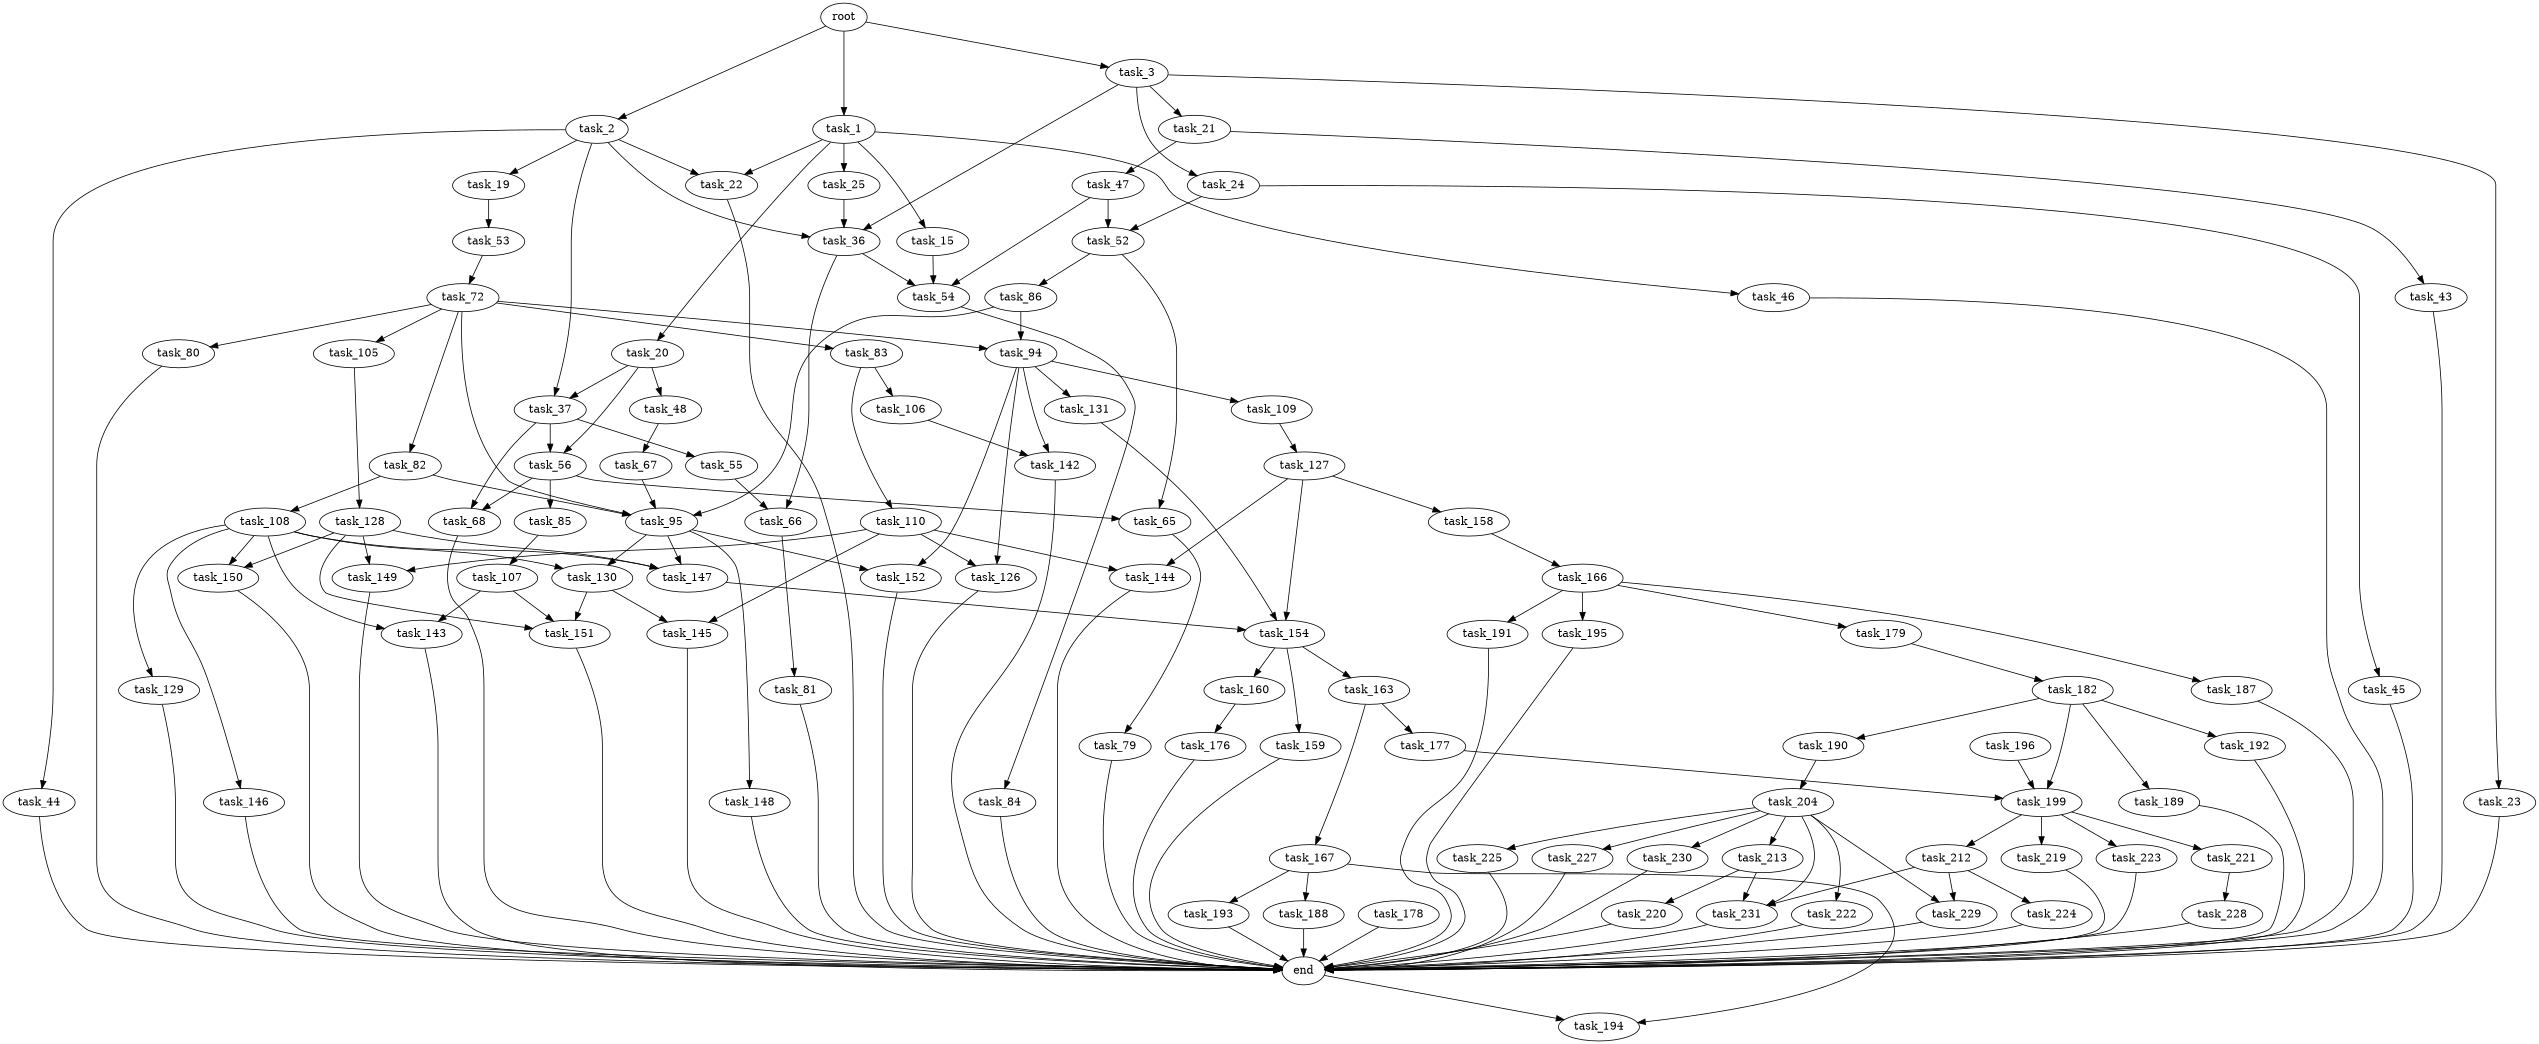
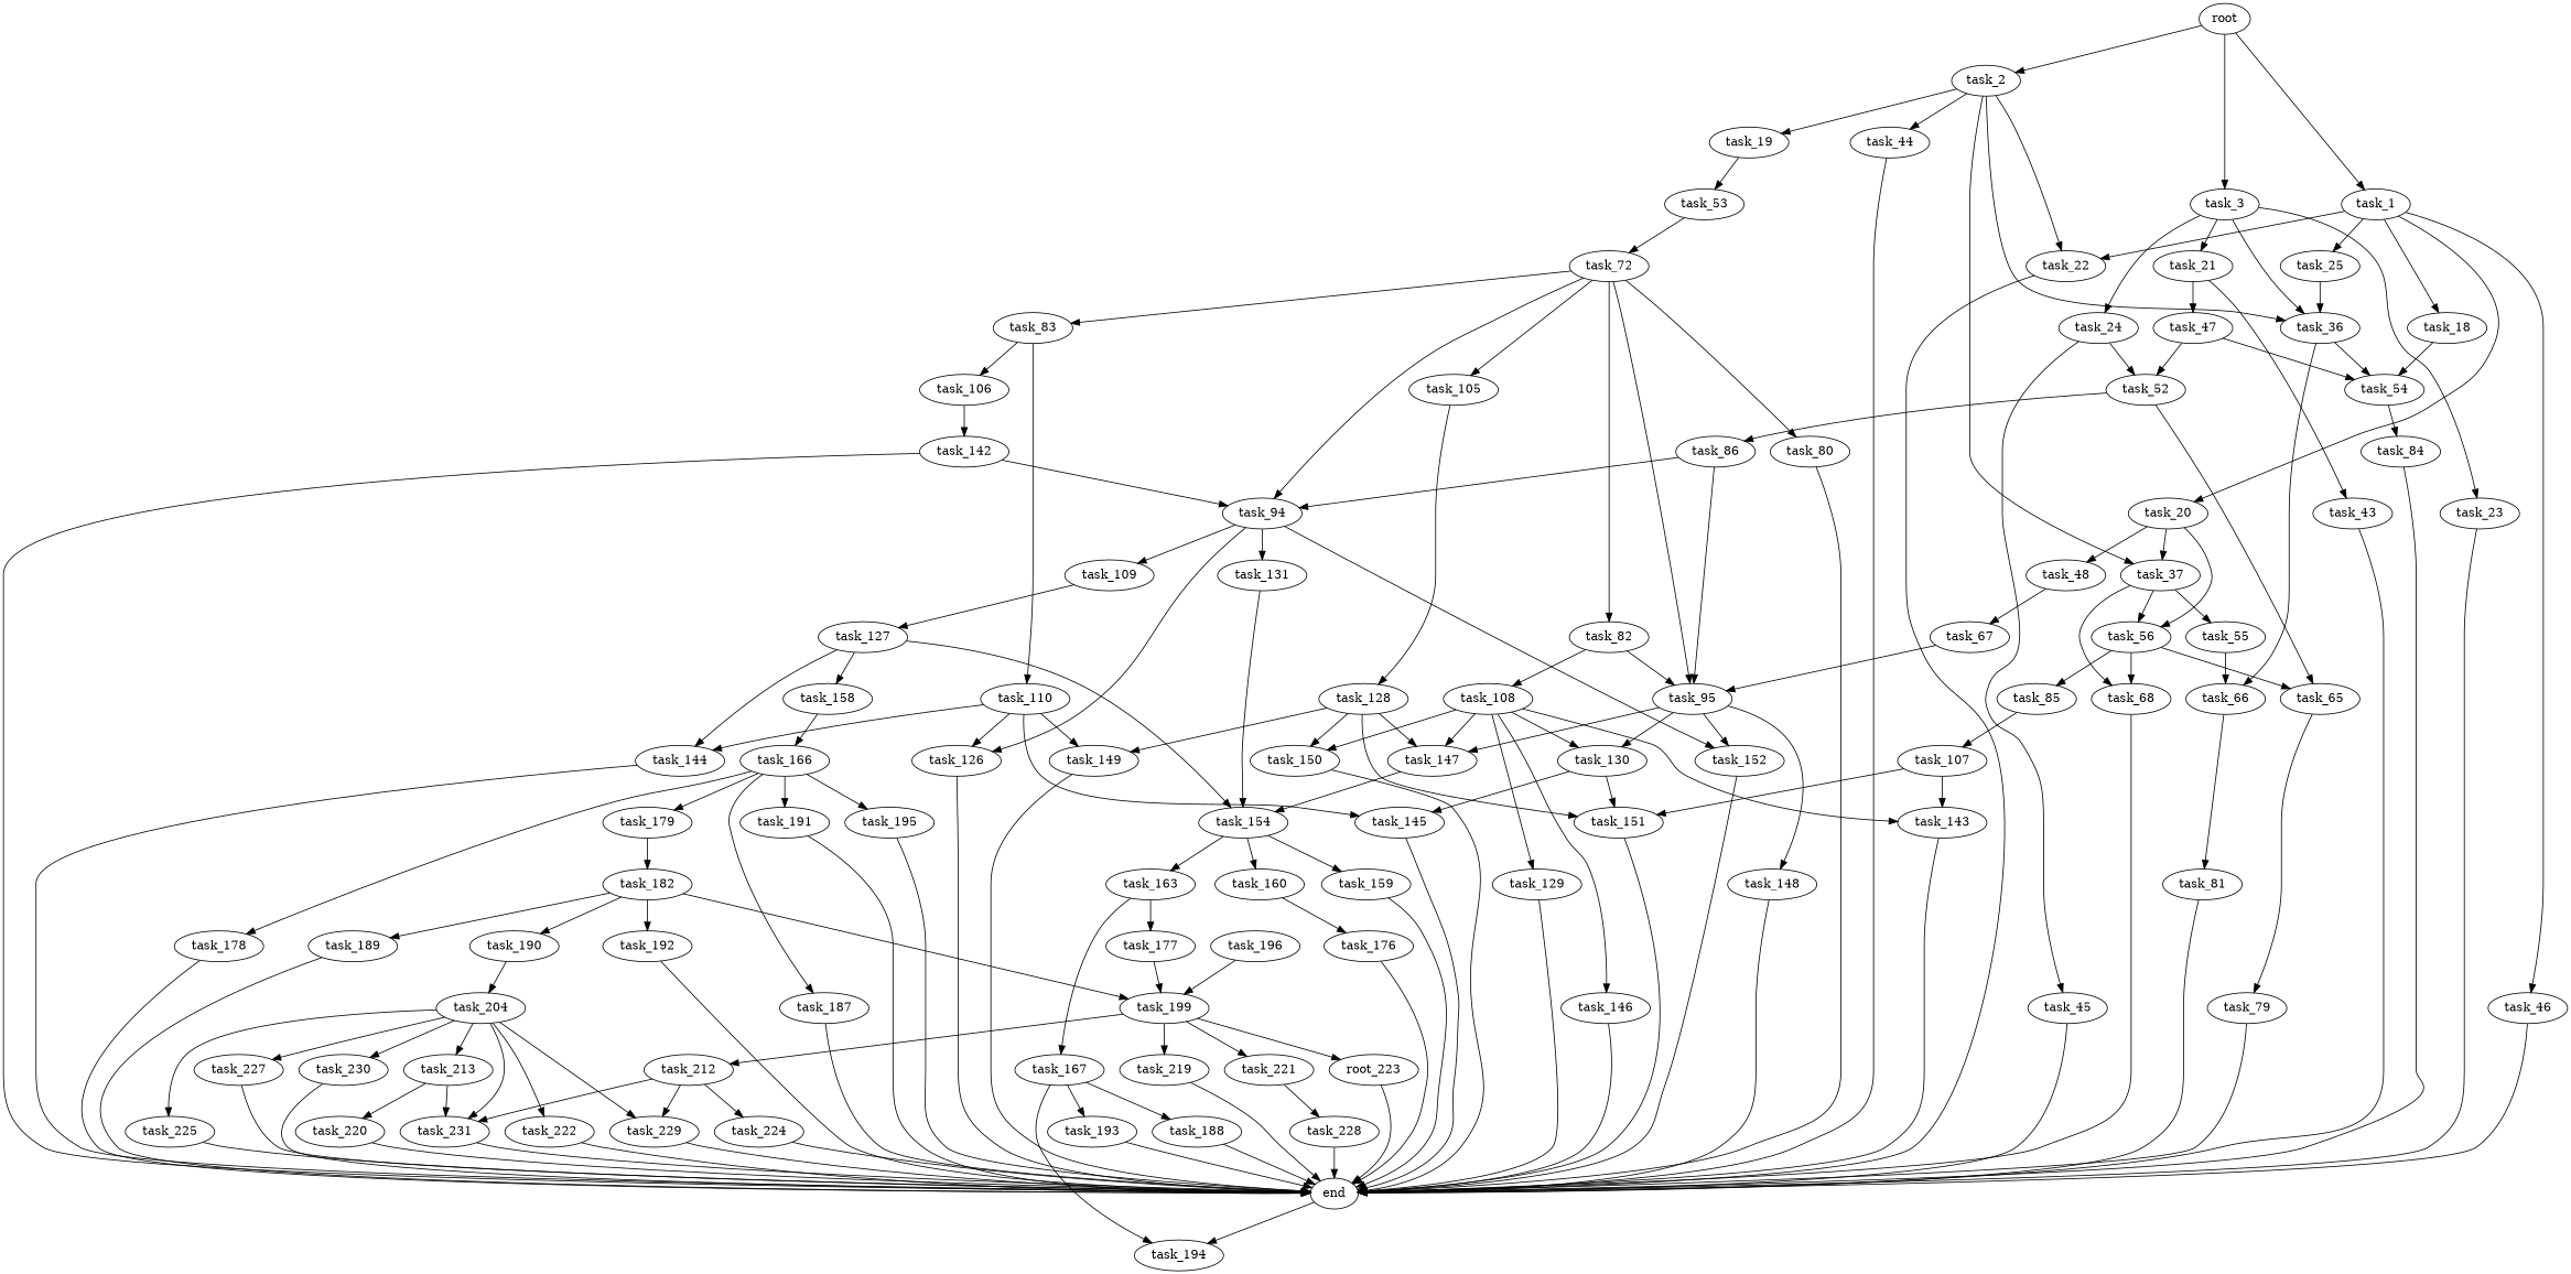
  digraph {
    root
    task_1
    task_2
    task_3
-   task_18 [label=task_15]
+   task_18
    task_20
    task_22
    task_25
    task_46
    task_19
    task_36
    task_37
    task_44
    task_21
    task_23
    task_24
    task_54
    task_48
    task_56
    end
    task_53
    task_66
    task_55
    task_68
    task_43
    task_47
    task_45
    task_52
    task_84
    task_67
    task_65
    task_85
    task_194
    task_72
    task_81
    task_86
    task_95
    task_94
    task_80
    task_82
    task_83
    task_105
    task_79
    task_107
    task_152
    task_130
    task_147
    task_148
    task_109
    task_126
    task_131
    task_142
    task_108
    task_106
    task_110
    task_128
    task_143
    task_151
    task_145
    task_154
    task_129
    task_146
    task_150
    task_144
    task_149
    task_127
    task_158
    task_159
    task_160
    task_163
    task_166
    task_176
    task_167
    task_177
    task_178
    task_179
    task_187
    task_191
    task_195
    task_188
    task_193
    task_199
    task_182
    task_212
    task_219
    task_221
-   task_223
+   task_223 [label=root_223]
    task_189
    task_190
    task_192
    task_229
    task_231
    task_224
    task_228
    task_204
    task_196
    task_213
    task_222
    task_225
    task_227
    task_230
    task_220
    root -> task_1
    root -> task_2
    root -> task_3
    task_1 -> task_18
    task_1 -> task_20
    task_1 -> task_22
    task_1 -> task_25
    task_1 -> task_46
    task_2 -> task_22
    task_2 -> task_19
    task_2 -> task_36
    task_2 -> task_37
    task_2 -> task_44
    task_3 -> task_36
    task_3 -> task_21
    task_3 -> task_23
    task_3 -> task_24
    task_18 -> task_54
    task_20 -> task_37
    task_20 -> task_48
    task_20 -> task_56
    task_22 -> end
    task_25 -> task_36
    task_46 -> end
    task_19 -> task_53
    task_36 -> task_54
    task_36 -> task_66
    task_37 -> task_56
    task_37 -> task_55
    task_37 -> task_68
    task_44 -> end
    task_21 -> task_43
    task_21 -> task_47
    task_23 -> end
    task_24 -> task_45
    task_24 -> task_52
    task_54 -> task_84
    task_48 -> task_67
    task_56 -> task_68
    task_56 -> task_65
    task_56 -> task_85
    end -> task_194
    task_53 -> task_72
    task_66 -> task_81
    task_55 -> task_66
    task_68 -> end
    task_43 -> end
    task_47 -> task_54
    task_47 -> task_52
    task_45 -> end
    task_52 -> task_65
    task_52 -> task_86
    task_84 -> end
    task_67 -> task_95
    task_65 -> task_79
    task_85 -> task_107
    task_72 -> task_95
    task_72 -> task_94
    task_72 -> task_80
    task_72 -> task_82
    task_72 -> task_83
    task_72 -> task_105
    task_81 -> end
    task_86 -> task_95
    task_86 -> task_94
    task_95 -> task_152
    task_95 -> task_130
    task_95 -> task_147
    task_95 -> task_148
    task_94 -> task_152
    task_94 -> task_109
    task_94 -> task_126
    task_94 -> task_131
-   task_94 -> task_142
+   task_142 -> task_94
    task_80 -> end
    task_82 -> task_95
    task_82 -> task_108
    task_83 -> task_106
    task_83 -> task_110
    task_105 -> task_128
    task_79 -> end
    task_107 -> task_143
    task_107 -> task_151
    task_152 -> end
    task_130 -> task_151
    task_130 -> task_145
    task_147 -> task_154
    task_148 -> end
    task_109 -> task_127
    task_126 -> end
    task_131 -> task_154
    task_142 -> end
    task_108 -> task_130
    task_108 -> task_147
    task_108 -> task_143
    task_108 -> task_129
    task_108 -> task_146
    task_108 -> task_150
    task_106 -> task_142
    task_110 -> task_126
    task_110 -> task_145
    task_110 -> task_144
    task_110 -> task_149
    task_128 -> task_147
    task_128 -> task_151
    task_128 -> task_150
    task_128 -> task_149
    task_143 -> end
    task_151 -> end
    task_145 -> end
    task_154 -> task_159
    task_154 -> task_160
    task_154 -> task_163
    task_129 -> end
    task_146 -> end
    task_150 -> end
    task_144 -> end
    task_149 -> end
    task_127 -> task_154
    task_127 -> task_144
    task_127 -> task_158
    task_158 -> task_166
    task_159 -> end
    task_160 -> task_176
    task_163 -> task_167
    task_163 -> task_177
+   task_166 -> task_178
    task_166 -> task_179
    task_166 -> task_187
    task_166 -> task_191
    task_166 -> task_195
    task_176 -> end
    task_167 -> task_194
    task_167 -> task_188
    task_167 -> task_193
    task_177 -> task_199
    task_178 -> end
    task_179 -> task_182
    task_187 -> end
    task_191 -> end
    task_195 -> end
    task_188 -> end
    task_193 -> end
    task_199 -> task_212
    task_199 -> task_219
    task_199 -> task_221
    task_199 -> task_223
    task_182 -> task_199
    task_182 -> task_189
    task_182 -> task_190
    task_182 -> task_192
    task_212 -> task_229
    task_212 -> task_231
    task_212 -> task_224
    task_219 -> end
    task_221 -> task_228
    task_223 -> end
    task_189 -> end
    task_190 -> task_204
    task_192 -> end
    task_229 -> end
    task_231 -> end
    task_224 -> end
    task_228 -> end
    task_204 -> task_229
    task_204 -> task_231
    task_204 -> task_213
    task_204 -> task_222
    task_204 -> task_225
    task_204 -> task_227
    task_204 -> task_230
    task_196 -> task_199
    task_213 -> task_231
    task_213 -> task_220
    task_222 -> end
    task_225 -> end
    task_227 -> end
    task_230 -> end
    task_220 -> end
  }
